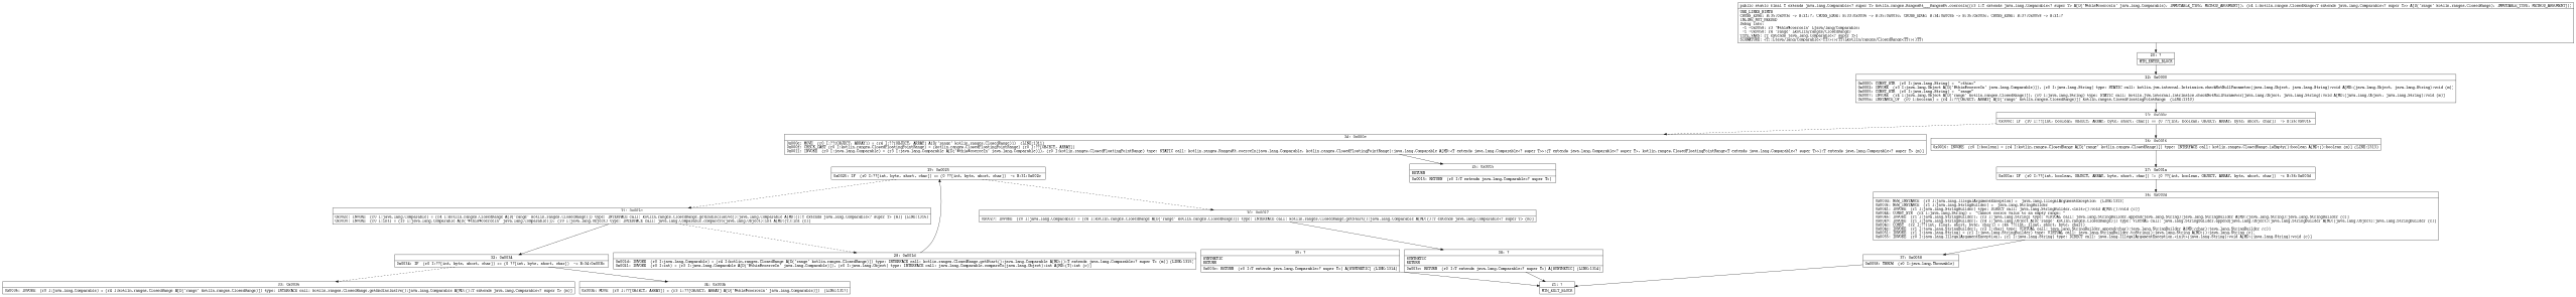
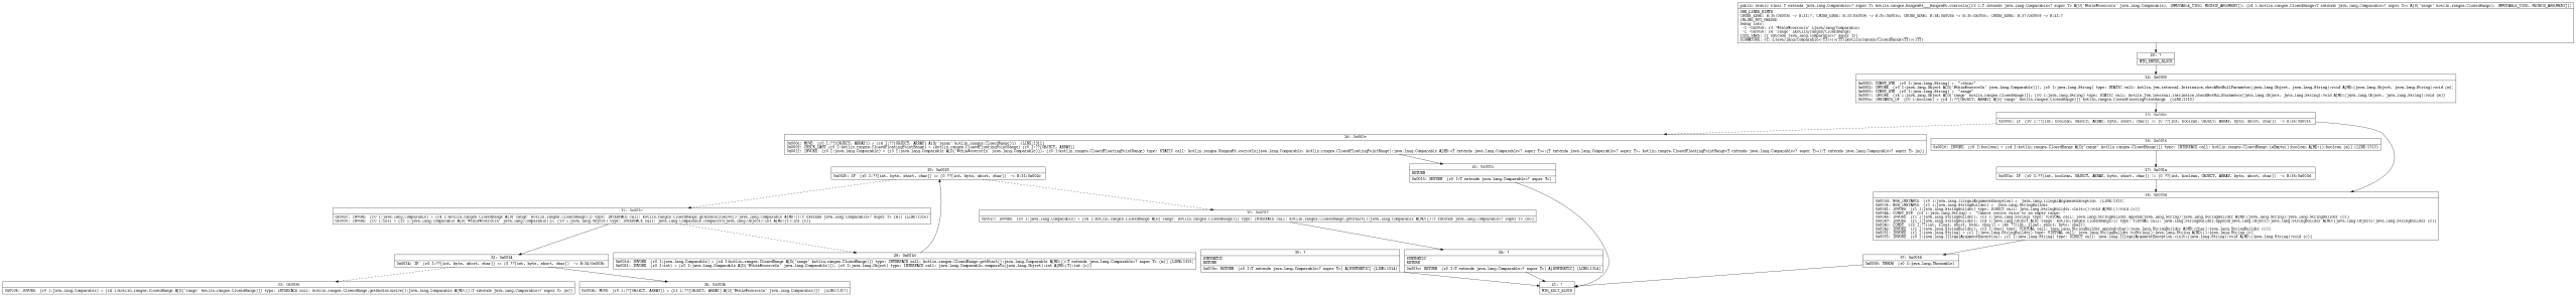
  digraph {
    fontname="Courier Prime"
    node [fontname="Courier Prime" shape=record]
    edge [fontname="Courier Prime"]
    n1 [label="{20\:\ ?|MTH_ENTER_BLOCK\l}"]
    n2 [label="{22\:\ 0x0000|0x0000: CONST_STR  (r0 I:java.lang.String) =  \"\<this\>\" \l0x0002: INVOKE  (r3 I:java.lang.Object A[D('$this$coerceIn' java.lang.Comparable)]), (r0 I:java.lang.String) type: STATIC call: kotlin.jvm.internal.Intrinsics.checkNotNullParameter(java.lang.Object, java.lang.String):void A[MD:(java.lang.Object, java.lang.String):void (m)]\l0x0005: CONST_STR  (r0 I:java.lang.String) =  \"range\" \l0x0007: INVOKE  (r4 I:java.lang.Object A[D('range' kotlin.ranges.ClosedRange)]), (r0 I:java.lang.String) type: STATIC call: kotlin.jvm.internal.Intrinsics.checkNotNullParameter(java.lang.Object, java.lang.String):void A[MD:(java.lang.Object, java.lang.String):void (m)]\l0x000a: INSTANCE_OF  (r0 I:boolean) = (r4 I:??[OBJECT, ARRAY] A[D('range' kotlin.ranges.ClosedRange)]) kotlin.ranges.ClosedFloatingPointRange  (LINE:1310)\l}"]
    n3 [label="{23\:\ 0x000c|0x000c: IF  (r0 I:??[int, boolean, OBJECT, ARRAY, byte, short, char]) == (0 ??[int, boolean, OBJECT, ARRAY, byte, short, char])  \-\> B:26:0x0016 \l}"]
    n4 [label="{24\:\ 0x000e|0x000e: MOVE  (r0 I:??[OBJECT, ARRAY]) = (r4 I:??[OBJECT, ARRAY] A[D('range' kotlin.ranges.ClosedRange)])  (LINE:1311)\l0x000f: CHECK_CAST (r0 I:kotlin.ranges.ClosedFloatingPointRange) = (kotlin.ranges.ClosedFloatingPointRange) (r0 I:??[OBJECT, ARRAY]) \l0x0011: INVOKE  (r0 I:java.lang.Comparable) = (r3 I:java.lang.Comparable A[D('$this$coerceIn' java.lang.Comparable)]), (r0 I:kotlin.ranges.ClosedFloatingPointRange) type: STATIC call: kotlin.ranges.RangesKt.coerceIn(java.lang.Comparable, kotlin.ranges.ClosedFloatingPointRange):java.lang.Comparable A[MD:\<T extends java.lang.Comparable\<? super T\>\>:(T extends java.lang.Comparable\<? super T\>, kotlin.ranges.ClosedFloatingPointRange\<T extends java.lang.Comparable\<? super T\>\>):T extends java.lang.Comparable\<? super T\> (m)]\l}"]
    n5 [label="{26\:\ 0x0016|0x0016: INVOKE  (r0 I:boolean) = (r4 I:kotlin.ranges.ClosedRange A[D('range' kotlin.ranges.ClosedRange)]) type: INTERFACE call: kotlin.ranges.ClosedRange.isEmpty():boolean A[MD:():boolean (m)] (LINE:1313)\l}"]
    n6 [label="{25\:\ 0x0015|RETURN\l|0x0015: RETURN  (r0 I:T extends java.lang.Comparable\<? super T\>) \l}"]
    n7 [label="{27\:\ 0x001a|0x001a: IF  (r0 I:??[int, boolean, OBJECT, ARRAY, byte, short, char]) != (0 ??[int, boolean, OBJECT, ARRAY, byte, short, char])  \-\> B:36:0x003d \l}"]
    n8 [label="{21\:\ ?|MTH_EXIT_BLOCK\l}"]
    n9 [label="{36\:\ 0x003d|0x003d: NEW_INSTANCE  (r0 I:java.lang.IllegalArgumentException) =  java.lang.IllegalArgumentException  (LINE:1313)\l0x003f: NEW_INSTANCE  (r1 I:java.lang.StringBuilder) =  java.lang.StringBuilder \l0x0041: INVOKE  (r1 I:java.lang.StringBuilder) type: DIRECT call: java.lang.StringBuilder.\<init\>():void A[MD:():void (c)]\l0x0044: CONST_STR  (r2 I:java.lang.String) =  \"Cannot coerce value to an empty range: \" \l0x0046: INVOKE  (r1 I:java.lang.StringBuilder), (r2 I:java.lang.String) type: VIRTUAL call: java.lang.StringBuilder.append(java.lang.String):java.lang.StringBuilder A[MD:(java.lang.String):java.lang.StringBuilder (c)]\l0x0049: INVOKE  (r1 I:java.lang.StringBuilder), (r4 I:java.lang.Object A[D('range' kotlin.ranges.ClosedRange)]) type: VIRTUAL call: java.lang.StringBuilder.append(java.lang.Object):java.lang.StringBuilder A[MD:(java.lang.Object):java.lang.StringBuilder (c)]\l0x004c: CONST  (r2 I:??[int, float, short, byte, char]) = (46 ??[int, float, short, byte, char]) \l0x004e: INVOKE  (r1 I:java.lang.StringBuilder), (r2 I:char) type: VIRTUAL call: java.lang.StringBuilder.append(char):java.lang.StringBuilder A[MD:(char):java.lang.StringBuilder (c)]\l0x0051: INVOKE  (r1 I:java.lang.String) = (r1 I:java.lang.StringBuilder) type: VIRTUAL call: java.lang.StringBuilder.toString():java.lang.String A[MD:():java.lang.String (c)]\l0x0055: INVOKE  (r0 I:java.lang.IllegalArgumentException), (r1 I:java.lang.String) type: DIRECT call: java.lang.IllegalArgumentException.\<init\>(java.lang.String):void A[MD:(java.lang.String):void (c)]\l}"]
    n10 [label="{28\:\ 0x001d|0x001d: INVOKE  (r0 I:java.lang.Comparable) = (r4 I:kotlin.ranges.ClosedRange A[D('range' kotlin.ranges.ClosedRange)]) type: INTERFACE call: kotlin.ranges.ClosedRange.getStart():java.lang.Comparable A[MD:():T extends java.lang.Comparable\<? super T\> (m)] (LINE:1315)\l0x0021: INVOKE  (r0 I:int) = (r3 I:java.lang.Comparable A[D('$this$coerceIn' java.lang.Comparable)]), (r0 I:java.lang.Object) type: INTERFACE call: java.lang.Comparable.compareTo(java.lang.Object):int A[MD:(T):int (c)]\l}"]
    n11 [label="{29\:\ 0x0025|0x0025: IF  (r0 I:??[int, byte, short, char]) \>= (0 ??[int, byte, short, char])  \-\> B:31:0x002c \l}"]
    n12 [label="{37\:\ 0x0058|0x0058: THROW  (r0 I:java.lang.Throwable) \l}"]
    n13 [label="{30\:\ 0x0027|0x0027: INVOKE  (r0 I:java.lang.Comparable) = (r4 I:kotlin.ranges.ClosedRange A[D('range' kotlin.ranges.ClosedRange)]) type: INTERFACE call: kotlin.ranges.ClosedRange.getStart():java.lang.Comparable A[MD:():T extends java.lang.Comparable\<? super T\> (m)]\l}"]
    n14 [label="{31\:\ 0x002c|0x002c: INVOKE  (r0 I:java.lang.Comparable) = (r4 I:kotlin.ranges.ClosedRange A[D('range' kotlin.ranges.ClosedRange)]) type: INTERFACE call: kotlin.ranges.ClosedRange.getEndInclusive():java.lang.Comparable A[MD:():T extends java.lang.Comparable\<? super T\> (m)] (LINE:1316)\l0x0030: INVOKE  (r0 I:int) = (r3 I:java.lang.Comparable A[D('$this$coerceIn' java.lang.Comparable)]), (r0 I:java.lang.Object) type: INTERFACE call: java.lang.Comparable.compareTo(java.lang.Object):int A[MD:(T):int (c)]\l}"]
    n15 [label="{38\:\ ?|SYNTHETIC\lRETURN\l|0x003c: RETURN  (r0 I:T extends java.lang.Comparable\<? super T\>) A[SYNTHETIC] (LINE:1314)\l}"]
    n16 [label="{32\:\ 0x0034|0x0034: IF  (r0 I:??[int, byte, short, char]) \<= (0 ??[int, byte, short, char])  \-\> B:34:0x003b \l}"]
    n17 [label="{33\:\ 0x0036|0x0036: INVOKE  (r0 I:java.lang.Comparable) = (r4 I:kotlin.ranges.ClosedRange A[D('range' kotlin.ranges.ClosedRange)]) type: INTERFACE call: kotlin.ranges.ClosedRange.getEndInclusive():java.lang.Comparable A[MD:():T extends java.lang.Comparable\<? super T\> (m)]\l}"]
    n18 [label="{34\:\ 0x003b|0x003b: MOVE  (r0 I:??[OBJECT, ARRAY]) = (r3 I:??[OBJECT, ARRAY] A[D('$this$coerceIn' java.lang.Comparable)])  (LINE:1317)\l}"]
    n19 [label="{39\:\ ?|SYNTHETIC\lRETURN\l|0x003c: RETURN  (r0 I:T extends java.lang.Comparable\<? super T\>) A[SYNTHETIC] (LINE:1314)\l}"]
    n20 [label="{public static final T extends java.lang.Comparable\<? super T\> kotlin.ranges.RangesKt___RangesKt.coerceIn((r3 I:T extends java.lang.Comparable\<? super T\> A[D('$this$coerceIn' java.lang.Comparable), IMMUTABLE_TYPE, METHOD_ARGUMENT]), (r4 I:kotlin.ranges.ClosedRange\<T extends java.lang.Comparable\<? super T\>\> A[D('range' kotlin.ranges.ClosedRange), IMMUTABLE_TYPE, METHOD_ARGUMENT]))  | USE_LINES_HINTS\lCROSS_EDGE: B:35:0x003c \-\> B:21:?, CROSS_EDGE: B:33:0x0036 \-\> B:35:0x003c, CROSS_EDGE: B:34:0x003b \-\> B:35:0x003c, CROSS_EDGE: B:37:0x0058 \-\> B:21:?\lINLINE_NOT_NEEDED\lDebug Info:\l  \-1 \-0x0058: r3 '$this$coerceIn' Ljava\/lang\/Comparable;\l  \-1 \-0x0058: r4 'range' Lkotlin\/ranges\/ClosedRange;\lTYPE_VARS: [T extends java.lang.Comparable\<? super T\>]\lSIGNATURE: \<T::Ljava\/lang\/Comparable\<\-TT;\>;\>(TT;Lkotlin\/ranges\/ClosedRange\<TT;\>;)TT;\l}"]
    n1 -> n2
    n2 -> n3
    n3 -> n4 [style=dashed]
-   n3 -> n5
+   n3 -> n9
    n4 -> n6
    n5 -> n7
+   n6 -> n8
    n7 -> n9
    n9 -> n12
    n10 -> n11
    n11 -> n13 [style=dashed]
    n11 -> n14 [style=dashed]
    n12 -> n8
    n13 -> n15
    n14 -> n10 [style=dashed]
    n14 -> n16
    n15 -> n8
    n16 -> n17 [style=dashed]
    n16 -> n18
    n19 -> n8
    n20 -> n1
  }
